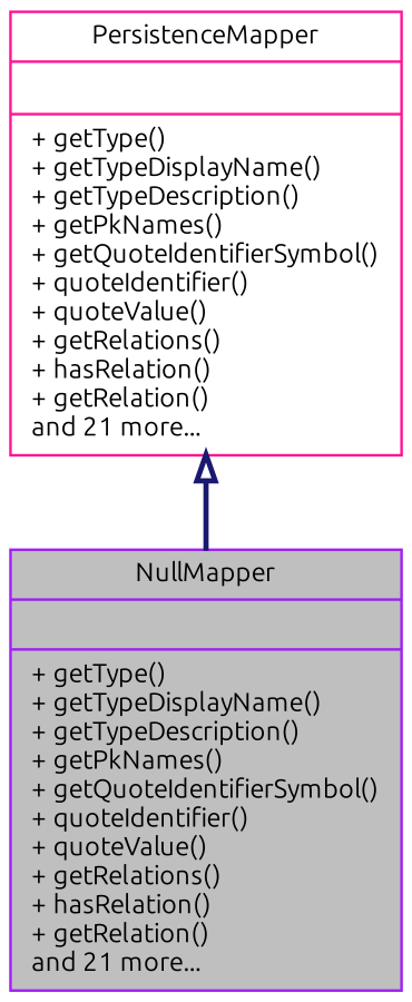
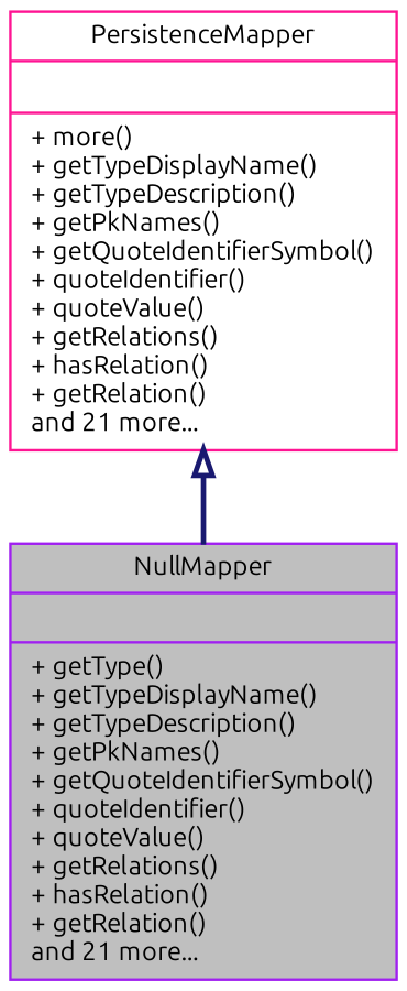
  digraph {
    fontname=Ubuntu
    node [fontname=Ubuntu fontsize=10 shape=record style=filled]
    n1 [color=purple fillcolor=grey75 fontcolor=black height=0.2 label="{NullMapper\n||+ getType()\l+ getTypeDisplayName()\l+ getTypeDescription()\l+ getPkNames()\l+ getQuoteIdentifierSymbol()\l+ quoteIdentifier()\l+ quoteValue()\l+ getRelations()\l+ hasRelation()\l+ getRelation()\land 21 more...\l}" width=0.4]
-   n2 [color=deeppink fillcolor=white height=0.2 label="{PersistenceMapper\n||+ getType()\l+ getTypeDisplayName()\l+ getTypeDescription()\l+ getPkNames()\l+ getQuoteIdentifierSymbol()\l+ quoteIdentifier()\l+ quoteValue()\l+ getRelations()\l+ hasRelation()\l+ getRelation()\land 21 more...\l}" width=0.4]
+   n2 [color=deeppink fillcolor=white height=0.2 label="{PersistenceMapper\n||+ more()\l+ getTypeDisplayName()\l+ getTypeDescription()\l+ getPkNames()\l+ getQuoteIdentifierSymbol()\l+ quoteIdentifier()\l+ quoteValue()\l+ getRelations()\l+ hasRelation()\l+ getRelation()\land 21 more...\l}" width=0.4]
    n2 -> n1 [arrowtail=onormal color=midnightblue dir=back fontname=Ubuntu fontsize=10 labelfontname=Helvetica labelfontsize=10 style=bold]
  }
